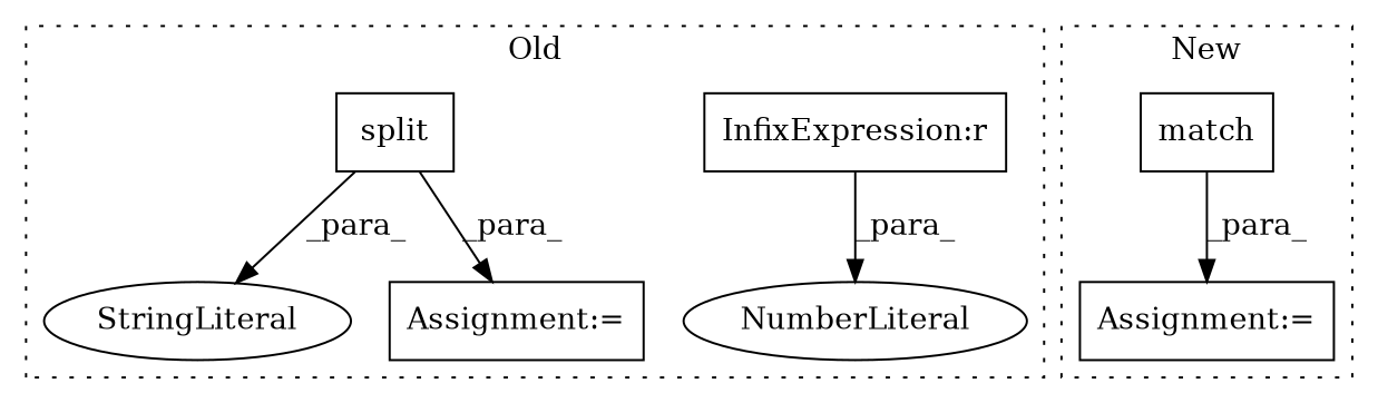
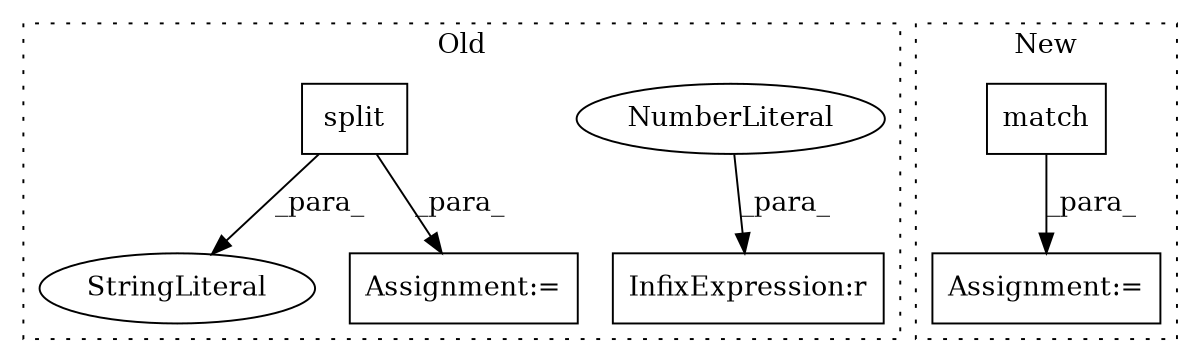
  digraph {
    node [a=32 l=1 shape=box]
    n1 [a=27 l=4 label="InfixExpression:r" s=1450]
    n2 [a=34 label=NumberLiteral s=1454 shape=ellipse]
    n3 [l="6,1" label=split s="1420,1429"]
    n4 [a=45 l=3 label=StringLiteral s=1426 shape=ellipse]
    n5 [a=7 label="Assignment:=" s=1410]
    n6 [l="6,1" label=match s="1513,1549"]
    n7 [a=7 label="Assignment:=" s=1509]
    subgraph cluster_1 {
      label=Old
      style=dotted
      n1
      n2
      n3
      n4
      n5
    }
    subgraph cluster_2 {
      label=New
      style=dotted
      n6
      n7
    }
-   n1 -> n2 [label=_para_]
+   n2 -> n1 [label=_para_]
    n3 -> n4 [label=_para_]
    n3 -> n5 [label=_para_]
    n6 -> n7 [label=_para_]
  }
